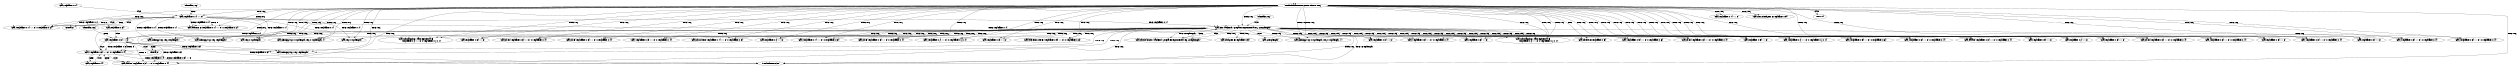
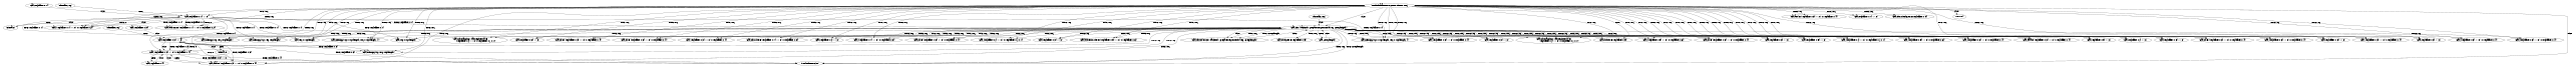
  digraph {
    n1 [label="(Call,(req[offset + 3] << 8) + req[offset + 4])"]
    n2 [label="(Call,req[offset + 4])"]
    n3 [label="(MethodReturn,int)"]
    n4 [label="(Call,data = (req[offset + 3] << 8) + req[offset + 4])"]
    n5 [label="(Call,req[offset + 3] << 8)"]
    n6 [label="(Call,memcpy(rsp, req, req_length))"]
    n7 [label="(Literal,8)"]
    n8 [label="(Call,ctx->backend->prepare_response_tid(req, &req_length))"]
    n9 [label="(Call,sft.t_id = ctx->backend->prepare_response_tid(req, &req_length))"]
    n10 [label="(Call,memcpy(rsp + rsp_length, req + rsp_length, 4))"]
    n11 [label="(Call,req[offset + 3] << 8)"]
    n12 [label="(Call,nb = (req[offset + 3] << 8) + req[offset + 4])"]
    n13 [label="(Call,req + rsp_length)"]
    n14 [label="(Call,nb_bytes = req[offset + 5])"]
    n15 [label="(Call,address_write = (req[offset + 5] << 8) + req[offset + 6])"]
    n16 [label="(Call,req[offset + 5] << 8)"]
    n17 [label="(Call,data = (req[offset + 3] << 8) + req[offset + 4])"]
    n18 [label="(Call,mb_mapping->tab_registers[i] =\n                    (req[offset + j] << 8) + req[offset + j + 1])"]
    n19 [label="(Call,&req_length)"]
    n20 [label="(Call,nb = (req[offset + 3] << 8) + req[offset + 4])"]
    n21 [label="(Call,memcpy(rsp, req, req_length))"]
    n22 [label="(Call,(req[offset + 3] << 8) + req[offset + 4])"]
    n23 [label="(Call,(req[offset + 7] << 8) + req[offset + 8])"]
    n24 [label="(Call,req[offset + 3] << 8)"]
    n25 [label="(Call,req[offset + 3] << 8)"]
    n26 [label="(Call,memcpy(rsp + rsp_length, req + rsp_length, 4))"]
    n27 [label="(Call,nb = (req[offset + 3] << 8) + req[offset + 4])"]
    n28 [label="(Call,(req[offset + 5] << 8) + req[offset + 6])"]
    n29 [label="(Call,req[offset + 3] << 8)"]
    n30 [label="(Call,(req[offset + 3] << 8) + req[offset + 4])"]
    n31 [label="(Call,(req[offset + 3] << 8) + req[offset + 4])"]
    n32 [label="(Call,req[offset + 3] << 8)"]
    n33 [label="(Call,(req[offset + 3] << 8) + req[offset + 4])"]
    n34 [label="(Call,nb_write = (req[offset + 7] << 8) + req[offset + 8])"]
    n35 [label="(Call,req[offset + j] << 8)"]
    n36 [label="(Call,nb = (req[offset + 3] << 8) + req[offset + 4])"]
    n37 [label="(Call,(req[offset + j] << 8) + req[offset + j + 1])"]
    n38 [label="(Call,(req[offset + 3] << 8) + req[offset + 4])"]
    n39 [label="(Call,mb_mapping->tab_registers[i] =\n                    (req[offset + j] << 8) + req[offset + j + 1])"]
    n40 [label="(Call,nb_bits = req[offset + 5])"]
    n41 [label="(Call,(req[offset + 5] << 8) + req[offset + 6])"]
    n42 [label="(Call,memcpy(rsp, req, req_length))"]
    n43 [label="(Call,(req[offset + j] << 8) + req[offset + j + 1])"]
    n44 [label="(Call,(req[offset + 3] << 8) + req[offset + 4])"]
    n45 [label="(Call,req[offset + 5] << 8)"]
    n46 [label="(Call,req[offset + j] << 8)"]
    n47 [label="(Call,nb = (req[offset + 3] << 8) + req[offset + 4])"]
    n48 [label="(Call,req[offset + 3] << 8)"]
    n49 [label="(Call,req + rsp_length)"]
    n50 [label="(Call,(req[offset + 3] << 8) + req[offset + 4])"]
    n51 [label="(Call,req[offset + 3] << 8)"]
+   n52 [label="(Call,and = (req[offset + 3] << 8) + req[offset + 4])"]
    n53 [label="(Call,req[offset + 7] << 8)"]
    n54 [label="(Call,nb_write_bytes = req[offset + 9])"]
    n55 [label="(Call,req[offset + 1] << 8)"]
    n56 [label="(Call,address = (req[offset + 1] << 8) + req[offset + 2])"]
    n57 [label="(Call,(req[offset + 1] << 8) + req[offset + 2])"]
    n58 [label="(Literal,8)"]
    n59 [label="(MethodParameterIn,const uint8_t *req)"]
    n60 [label=1000104]
    n61 [label="(Call,req[offset + 3])"]
    n62 [label="(Identifier,req)"]
    n63 [label="(Call,req[offset + 1])"]
    n64 [label="(Identifier,req)"]
    n65 [label="(Identifier,req)"]
    n1 -> n2 [label="CFG: "]
    n1 -> n3 [label="DDG: req[offset + 4]"]
    n1 -> n3 [label="DDG: req[offset + 3] << 8"]
    n1 -> n4 [label="AST: "]
    n2 -> n1 [label="AST: "]
    n4 -> n1 [label="CFG: "]
    n5 -> n1 [label="AST: "]
    n5 -> n1 [label="DDG: req[offset + 3]"]
    n5 -> n1 [label="DDG: 8"]
    n5 -> n3 [label="DDG: req[offset + 3]"]
    n5 -> n4 [label="DDG: req[offset + 3]"]
    n5 -> n4 [label="DDG: 8"]
    n5 -> n6 [label="DDG: req[offset + 3]"]
    n5 -> n7 [label="CFG: "]
    n7 -> n5 [label="AST: "]
    n8 -> n1 [label="DDG: req"]
    n8 -> n3 [label="DDG: req"]
    n8 -> n3 [label="DDG: &req_length"]
    n8 -> n4 [label="DDG: req"]
    n8 -> n5 [label="DDG: req"]
    n8 -> n6 [label="DDG: req"]
    n8 -> n9 [label="AST: "]
    n8 -> n9 [label="DDG: req"]
    n8 -> n9 [label="DDG: &req_length"]
    n8 -> n10 [label="DDG: req"]
    n8 -> n11 [label="DDG: req"]
    n8 -> n12 [label="DDG: req"]
    n8 -> n13 [label="DDG: req"]
    n8 -> n14 [label="DDG: req"]
    n8 -> n15 [label="DDG: req"]
    n8 -> n16 [label="DDG: req"]
    n8 -> n17 [label="DDG: req"]
    n8 -> n18 [label="DDG: req"]
-   n8 -> n19 [label="AST: "]
+   n8 -> n19 [label="CFG: "]
    n8 -> n20 [label="DDG: req"]
    n8 -> n21 [label="DDG: req"]
    n8 -> n22 [label="DDG: req"]
    n8 -> n23 [label="DDG: req"]
    n8 -> n24 [label="DDG: req"]
    n8 -> n25 [label="DDG: req"]
    n8 -> n26 [label="DDG: req"]
    n8 -> n27 [label="DDG: req"]
    n8 -> n28 [label="DDG: req"]
    n8 -> n29 [label="DDG: req"]
    n8 -> n30 [label="DDG: req"]
    n8 -> n31 [label="DDG: req"]
    n8 -> n32 [label="DDG: req"]
    n8 -> n33 [label="DDG: req"]
    n8 -> n34 [label="DDG: req"]
    n8 -> n35 [label="DDG: req"]
    n8 -> n36 [label="DDG: req"]
    n8 -> n37 [label="DDG: req"]
    n8 -> n38 [label="DDG: req"]
    n8 -> n39 [label="DDG: req"]
    n8 -> n40 [label="DDG: req"]
    n8 -> n41 [label="DDG: req"]
    n8 -> n42 [label="DDG: req"]
    n8 -> n43 [label="DDG: req"]
    n8 -> n44 [label="DDG: req"]
    n8 -> n45 [label="DDG: req"]
    n8 -> n46 [label="DDG: req"]
    n8 -> n47 [label="DDG: req"]
    n8 -> n48 [label="DDG: req"]
    n8 -> n49 [label="DDG: req"]
    n8 -> n50 [label="DDG: req"]
    n8 -> n51 [label="DDG: req"]
    n9 -> n8 [label="CFG: "]
+   n19 -> n8 [label="AST: "]
    n55 -> n6 [label="DDG: req[offset + 1]"]
    n55 -> n8 [label="DDG: req[offset + 1]"]
    n55 -> n10 [label="DDG: req[offset + 1]"]
    n55 -> n13 [label="DDG: req[offset + 1]"]
    n55 -> n21 [label="DDG: req[offset + 1]"]
    n55 -> n26 [label="DDG: req[offset + 1]"]
    n55 -> n42 [label="DDG: req[offset + 1]"]
    n55 -> n49 [label="DDG: req[offset + 1]"]
    n55 -> n56 [label="DDG: req[offset + 1]"]
    n55 -> n56 [label="DDG: 8"]
    n55 -> n57 [label="AST: "]
    n55 -> n57 [label="DDG: req[offset + 1]"]
    n55 -> n57 [label="DDG: 8"]
    n55 -> n58 [label="CFG: "]
    n58 -> n55 [label="AST: "]
    n59 -> n1 [label="DDG: req"]
-   n59 -> n3 [label="DDG: req"]
+   n59 -> n3 [label="AST: "]
    n59 -> n4 [label="DDG: req"]
    n59 -> n5 [label="DDG: req"]
    n59 -> n6 [label="DDG: req"]
-   n59 -> n8 [label="DDG: req"]
+   n59 -> n8 [label="AST: "]
    n59 -> n10 [label="DDG: req"]
    n59 -> n11 [label="DDG: req"]
    n59 -> n12 [label="DDG: req"]
    n59 -> n13 [label="DDG: req"]
    n59 -> n15 [label="DDG: req"]
    n59 -> n16 [label="DDG: req"]
    n59 -> n17 [label="DDG: req"]
    n59 -> n18 [label="DDG: req"]
    n59 -> n20 [label="DDG: req"]
    n59 -> n21 [label="DDG: req"]
    n59 -> n22 [label="DDG: req"]
    n59 -> n23 [label="DDG: req"]
    n59 -> n24 [label="DDG: req"]
    n59 -> n25 [label="DDG: req"]
    n59 -> n26 [label="DDG: req"]
    n59 -> n27 [label="DDG: req"]
    n59 -> n28 [label="DDG: req"]
    n59 -> n29 [label="DDG: req"]
    n59 -> n30 [label="DDG: req"]
    n59 -> n31 [label="DDG: req"]
    n59 -> n32 [label="DDG: req"]
    n59 -> n33 [label="DDG: req"]
    n59 -> n34 [label="DDG: req"]
    n59 -> n35 [label="DDG: req"]
    n59 -> n36 [label="DDG: req"]
    n59 -> n37 [label="DDG: req"]
    n59 -> n38 [label="DDG: req"]
    n59 -> n39 [label="DDG: req"]
    n59 -> n40 [label="CFG: "]
    n59 -> n41 [label="DDG: req"]
    n59 -> n42 [label="DDG: req"]
    n59 -> n43 [label="DDG: req"]
    n59 -> n44 [label="DDG: req"]
    n59 -> n45 [label="DDG: req"]
    n59 -> n46 [label="DDG: req"]
    n59 -> n47 [label="DDG: req"]
    n59 -> n48 [label="DDG: req"]
    n59 -> n49 [label="DDG: req"]
    n59 -> n50 [label="DDG: req"]
    n59 -> n51 [label="DDG: req"]
+   n59 -> n52 [label="DDG: req"]
    n59 -> n53 [label="DDG: req"]
    n59 -> n54 [label="DDG: req"]
    n59 -> n55 [label="DDG: req"]
    n59 -> n56 [label="DDG: req"]
-   n59 -> n57 [label="DDG: req"]
+   n59 -> n57 [label="CFG: req"]
    n59 -> n60 [label="AST: "]
    n61 -> n5 [label="AST: "]
    n62 -> n5 [label="CFG: "]
    n63 -> n55 [label="AST: "]
    n64 -> n8 [label="AST: "]
    n65 -> n55 [label="CFG: "]
  }
